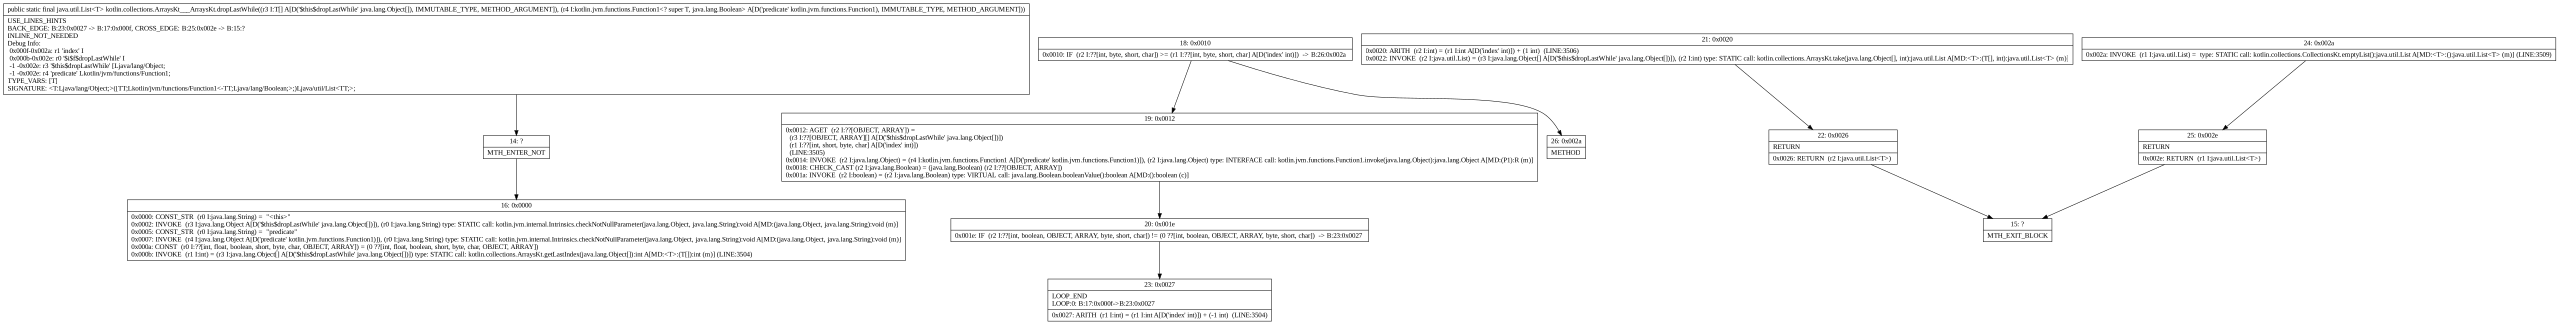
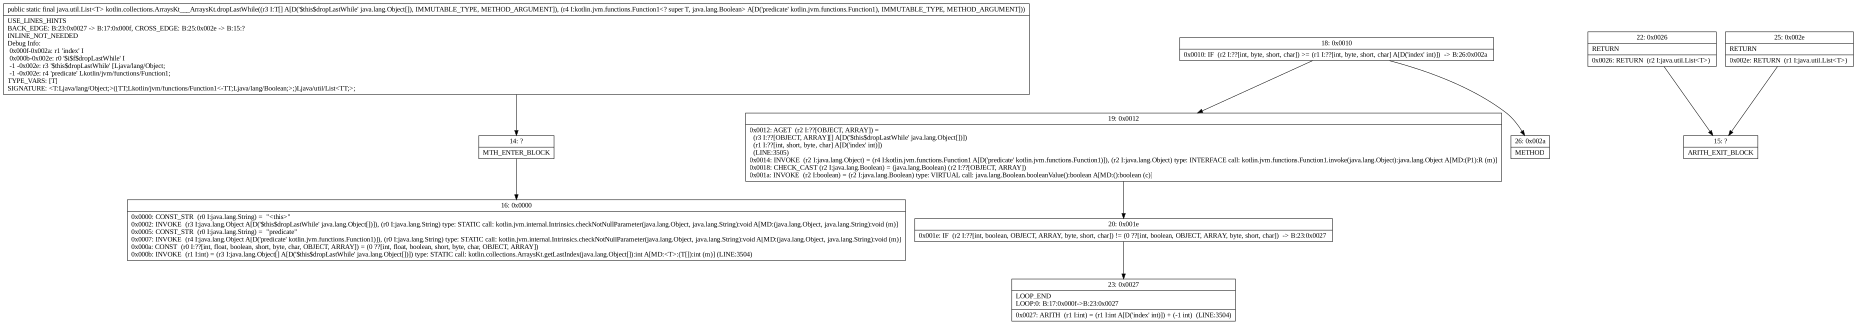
  digraph {
    fontname="Liberation Serif"
    node [fontname="Liberation Serif" shape=record]
    edge [fontname="Liberation Serif"]
-   n1 [label="{14\:\ ?|MTH_ENTER_NOT\l}"]
+   n1 [label="{14\:\ ?|MTH_ENTER_BLOCK\l}"]
    n2 [label="{16\:\ 0x0000|0x0000: CONST_STR  (r0 I:java.lang.String) =  \"\<this\>\" \l0x0002: INVOKE  (r3 I:java.lang.Object A[D('$this$dropLastWhile' java.lang.Object[])]), (r0 I:java.lang.String) type: STATIC call: kotlin.jvm.internal.Intrinsics.checkNotNullParameter(java.lang.Object, java.lang.String):void A[MD:(java.lang.Object, java.lang.String):void (m)]\l0x0005: CONST_STR  (r0 I:java.lang.String) =  \"predicate\" \l0x0007: INVOKE  (r4 I:java.lang.Object A[D('predicate' kotlin.jvm.functions.Function1)]), (r0 I:java.lang.String) type: STATIC call: kotlin.jvm.internal.Intrinsics.checkNotNullParameter(java.lang.Object, java.lang.String):void A[MD:(java.lang.Object, java.lang.String):void (m)]\l0x000a: CONST  (r0 I:??[int, float, boolean, short, byte, char, OBJECT, ARRAY]) = (0 ??[int, float, boolean, short, byte, char, OBJECT, ARRAY]) \l0x000b: INVOKE  (r1 I:int) = (r3 I:java.lang.Object[] A[D('$this$dropLastWhile' java.lang.Object[])]) type: STATIC call: kotlin.collections.ArraysKt.getLastIndex(java.lang.Object[]):int A[MD:\<T\>:(T[]):int (m)] (LINE:3504)\l}"]
    n3 [label="{18\:\ 0x0010|0x0010: IF  (r2 I:??[int, byte, short, char]) \>= (r1 I:??[int, byte, short, char] A[D('index' int)])  \-\> B:26:0x002a \l}"]
    n4 [label="{19\:\ 0x0012|0x0012: AGET  (r2 I:??[OBJECT, ARRAY]) = \l  (r3 I:??[OBJECT, ARRAY][] A[D('$this$dropLastWhile' java.lang.Object[])])\l  (r1 I:??[int, short, byte, char] A[D('index' int)])\l  (LINE:3505)\l0x0014: INVOKE  (r2 I:java.lang.Object) = (r4 I:kotlin.jvm.functions.Function1 A[D('predicate' kotlin.jvm.functions.Function1)]), (r2 I:java.lang.Object) type: INTERFACE call: kotlin.jvm.functions.Function1.invoke(java.lang.Object):java.lang.Object A[MD:(P1):R (m)]\l0x0018: CHECK_CAST (r2 I:java.lang.Boolean) = (java.lang.Boolean) (r2 I:??[OBJECT, ARRAY]) \l0x001a: INVOKE  (r2 I:boolean) = (r2 I:java.lang.Boolean) type: VIRTUAL call: java.lang.Boolean.booleanValue():boolean A[MD:():boolean (c)]\l}"]
    n5 [label="{26\:\ 0x002a|METHOD\l}"]
    n6 [label="{20\:\ 0x001e|0x001e: IF  (r2 I:??[int, boolean, OBJECT, ARRAY, byte, short, char]) != (0 ??[int, boolean, OBJECT, ARRAY, byte, short, char])  \-\> B:23:0x0027 \l}"]
    n7 [label="{23\:\ 0x0027|LOOP_END\lLOOP:0: B:17:0x000f\-\>B:23:0x0027\l|0x0027: ARITH  (r1 I:int) = (r1 I:int A[D('index' int)]) + (\-1 int)  (LINE:3504)\l}"]
-   n8 [label="{21\:\ 0x0020|0x0020: ARITH  (r2 I:int) = (r1 I:int A[D('index' int)]) + (1 int)  (LINE:3506)\l0x0022: INVOKE  (r2 I:java.util.List) = (r3 I:java.lang.Object[] A[D('$this$dropLastWhile' java.lang.Object[])]), (r2 I:int) type: STATIC call: kotlin.collections.ArraysKt.take(java.lang.Object[], int):java.util.List A[MD:\<T\>:(T[], int):java.util.List\<T\> (m)]\l}"]
    n9 [label="{22\:\ 0x0026|RETURN\l|0x0026: RETURN  (r2 I:java.util.List\<T\>) \l}"]
-   n10 [label="{15\:\ ?|MTH_EXIT_BLOCK\l}"]
-   n11 [label="{24\:\ 0x002a|0x002a: INVOKE  (r1 I:java.util.List) =  type: STATIC call: kotlin.collections.CollectionsKt.emptyList():java.util.List A[MD:\<T\>:():java.util.List\<T\> (m)] (LINE:3509)\l}"]
+   n10 [label="{15\:\ ?|ARITH_EXIT_BLOCK\l}"]
    n12 [label="{25\:\ 0x002e|RETURN\l|0x002e: RETURN  (r1 I:java.util.List\<T\>) \l}"]
    n13 [label="{public static final java.util.List\<T\> kotlin.collections.ArraysKt___ArraysKt.dropLastWhile((r3 I:T[] A[D('$this$dropLastWhile' java.lang.Object[]), IMMUTABLE_TYPE, METHOD_ARGUMENT]), (r4 I:kotlin.jvm.functions.Function1\<? super T, java.lang.Boolean\> A[D('predicate' kotlin.jvm.functions.Function1), IMMUTABLE_TYPE, METHOD_ARGUMENT]))  | USE_LINES_HINTS\lBACK_EDGE: B:23:0x0027 \-\> B:17:0x000f, CROSS_EDGE: B:25:0x002e \-\> B:15:?\lINLINE_NOT_NEEDED\lDebug Info:\l  0x000f\-0x002a: r1 'index' I\l  0x000b\-0x002e: r0 '$i$f$dropLastWhile' I\l  \-1 \-0x002e: r3 '$this$dropLastWhile' [Ljava\/lang\/Object;\l  \-1 \-0x002e: r4 'predicate' Lkotlin\/jvm\/functions\/Function1;\lTYPE_VARS: [T]\lSIGNATURE: \<T:Ljava\/lang\/Object;\>([TT;Lkotlin\/jvm\/functions\/Function1\<\-TT;Ljava\/lang\/Boolean;\>;)Ljava\/util\/List\<TT;\>;\l}"]
    n1 -> n2
    n3 -> n4 [style=solid]
    n3 -> n5
    n4 -> n6
    n6 -> n7
-   n8 -> n9
    n9 -> n10
-   n11 -> n12
    n12 -> n10
    n13 -> n1
  }
